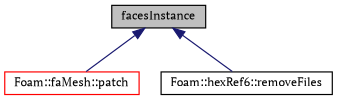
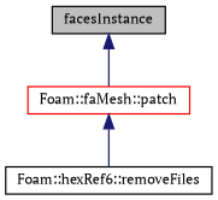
  digraph {
    fontname="PT Serif"
    rankdir=TB
    node [color=black fontname="PT Serif" fontsize=10 shape=record]
    edge [color=midnightblue dir=back fontname="PT Serif" fontsize=10 labelfontname=Helvetica labelfontsize=10 style=solid]
    n1 [fillcolor=grey75 fontcolor=black height=0.2 label=facesInstance style=filled width=0.4]
    n2 [color=red height=0.2 label="Foam::faMesh::patch" width=0.4]
    n3 [height=0.2 label="Foam::hexRef6::removeFiles" width=0.4]
    n1 -> n2
-   n1 -> n3
+   n2 -> n3
  }
